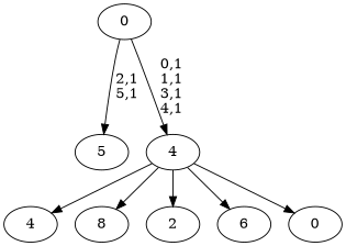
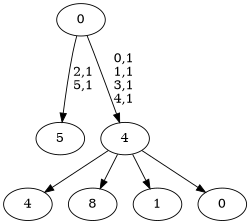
  digraph {
    n1 [label=5]
    n2 [label=4]
    n3 [label=8]
-   n4 [label=2]
-   n5 [label=6]
+   n5 [label=1]
    n6 [label=0]
    4
    0
    4 -> n2
    4 -> n3
-   4 -> n4
    4 -> n5
    4 -> n6
    0 -> n1 [label="2,1\n5,1"]
    0 -> 4 [label="0,1\n1,1\n3,1\n4,1"]
  }
